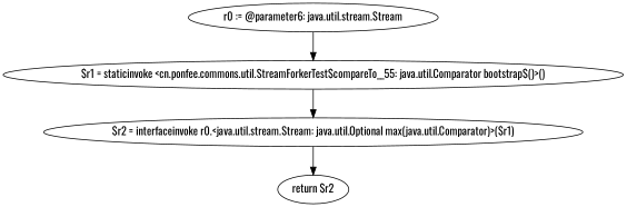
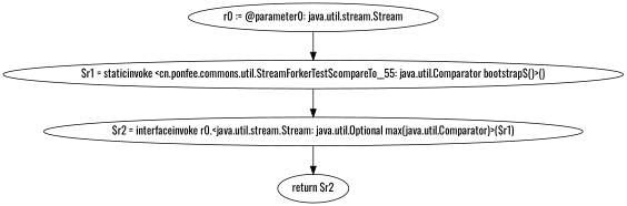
  digraph {
    fontname=Oswald
    node [fontname=Oswald]
    edge [fontname=Oswald]
-   "r0 := @parameter0: java.util.stream.Stream" [label="r0 := @parameter6: java.util.stream.Stream"]
+   "r0 := @parameter0: java.util.stream.Stream"
    "$r1 = staticinvoke <cn.ponfee.commons.util.StreamForkerTest$compareTo__55: java.util.Comparator bootstrap$()>()"
    "$r2 = interfaceinvoke r0.<java.util.stream.Stream: java.util.Optional max(java.util.Comparator)>($r1)"
    "return $r2"
    "r0 := @parameter0: java.util.stream.Stream" -> "$r1 = staticinvoke <cn.ponfee.commons.util.StreamForkerTest$compareTo__55: java.util.Comparator bootstrap$()>()"
    "$r1 = staticinvoke <cn.ponfee.commons.util.StreamForkerTest$compareTo__55: java.util.Comparator bootstrap$()>()" -> "$r2 = interfaceinvoke r0.<java.util.stream.Stream: java.util.Optional max(java.util.Comparator)>($r1)"
    "$r2 = interfaceinvoke r0.<java.util.stream.Stream: java.util.Optional max(java.util.Comparator)>($r1)" -> "return $r2"
  }
